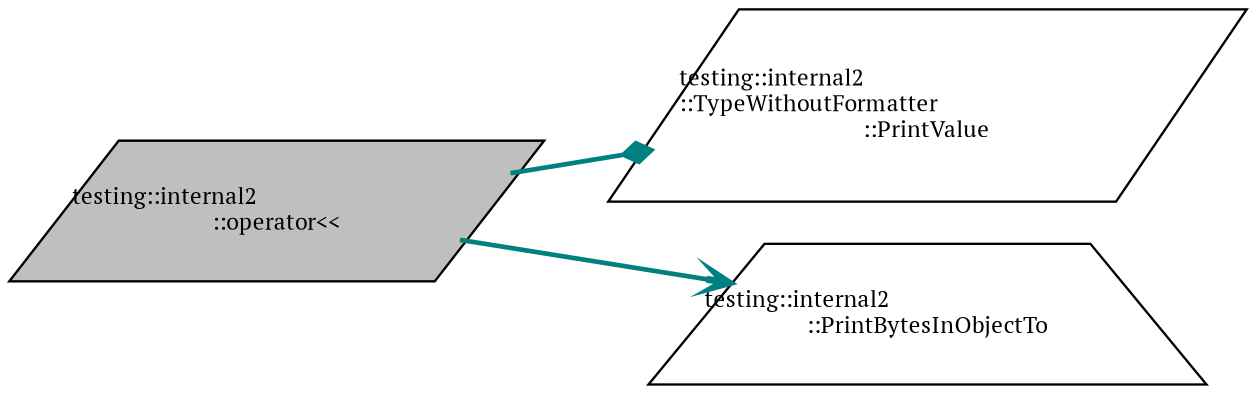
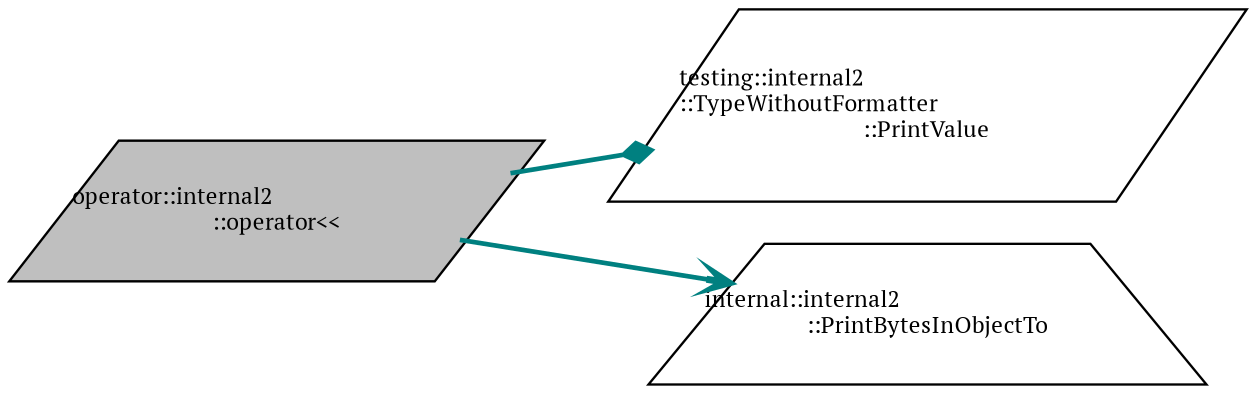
  digraph {
    fontname="PT Serif"
    rankdir=LR
    node [color=black fillcolor=white fontname="PT Serif" fontsize=10 shape=parallelogram style=filled]
    edge [color=teal fontname="PT Serif" fontsize=10 labelfontname=Helvetica labelfontsize=10 style=bold]
-   n1 [fillcolor=grey75 fontcolor=black height=0.2 label="testing::internal2\l::operator\<\<" width=0.4]
+   n1 [fillcolor=grey75 fontcolor=black height=0.2 label="operator::internal2\l::operator\<\<" width=0.4]
    n2 [height=0.2 label="testing::internal2\l::TypeWithoutFormatter\l::PrintValue" width=0.4]
-   n3 [height=0.2 label="testing::internal2\l::PrintBytesInObjectTo" shape=trapezium width=0.4]
+   n3 [height=0.2 label="internal::internal2\l::PrintBytesInObjectTo" shape=trapezium width=0.4]
    n1 -> n2 [arrowhead=diamond]
    n1 -> n3 [arrowhead=vee]
  }
